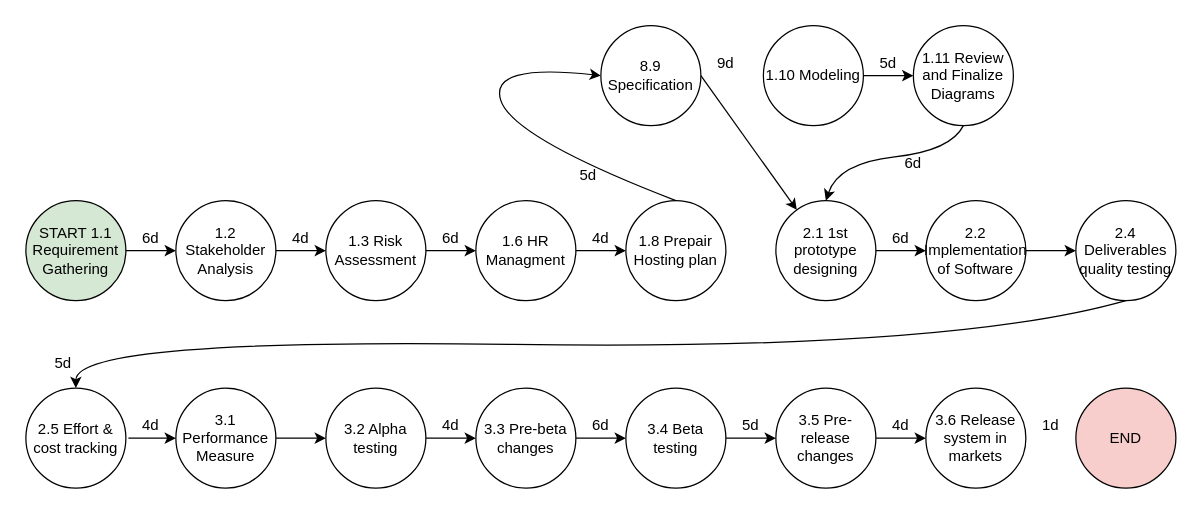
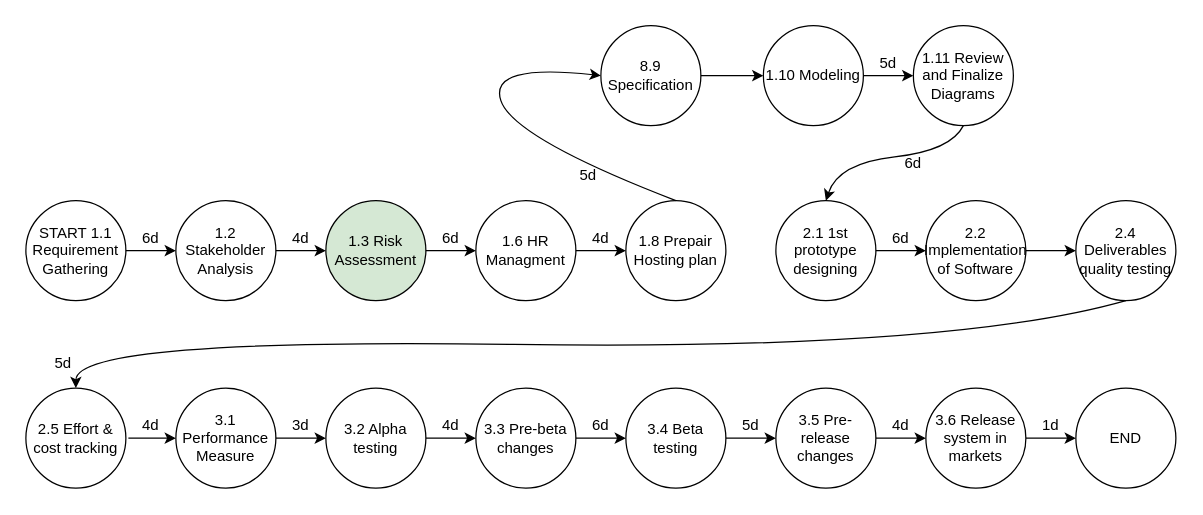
  <mxCell id="0" />
  <mxCell id="1" parent="0" />
- <mxCell id="2" value="&lt;span&gt;START 1.1 Requirement Gathering&lt;/span&gt;" style="ellipse;whiteSpace=wrap;html=1;aspect=fixed;fillColor=#d5e8d4;" parent="1" vertex="1"><mxGeometry y="160" width="80" height="80" as="geometry" x="20" /></mxCell>
+ <mxCell id="2" value="&lt;span&gt;START 1.1 Requirement Gathering&lt;/span&gt;" style="ellipse;whiteSpace=wrap;html=1;aspect=fixed;" parent="1" vertex="1"><mxGeometry y="160" width="80" height="80" as="geometry" x="20" /></mxCell>
  <mxCell id="3" value="&lt;span&gt;1.2 Stakeholder Analysis&lt;/span&gt;" style="ellipse;whiteSpace=wrap;html=1;aspect=fixed;" parent="1" vertex="1"><mxGeometry x="140" y="160" width="80" height="80" as="geometry" /></mxCell>
- <mxCell id="4" value="&lt;span&gt;1.3 Risk Assessment&lt;/span&gt;" style="ellipse;whiteSpace=wrap;html=1;aspect=fixed;" parent="1" vertex="1"><mxGeometry x="260" y="160" width="80" height="80" as="geometry" /></mxCell>
+ <mxCell id="4" value="&lt;span&gt;1.3 Risk Assessment&lt;/span&gt;" style="ellipse;whiteSpace=wrap;html=1;aspect=fixed;fillColor=#d5e8d4;" parent="1" vertex="1"><mxGeometry x="260" y="160" width="80" height="80" as="geometry" /></mxCell>
  <mxCell id="5" value="&lt;span&gt;1.6 HR Managment&lt;/span&gt;" style="ellipse;whiteSpace=wrap;html=1;aspect=fixed;" parent="1" vertex="1"><mxGeometry x="380" y="160" width="80" height="80" as="geometry" /></mxCell>
  <mxCell id="6" value="&lt;span&gt;1.8 Prepair Hosting plan&lt;/span&gt;" style="ellipse;whiteSpace=wrap;html=1;aspect=fixed;" parent="1" vertex="1"><mxGeometry x="500" y="160" width="80" height="80" as="geometry" /></mxCell>
  <mxCell id="7" value="&lt;span&gt;2.1 1st prototype designing&lt;/span&gt;" style="ellipse;whiteSpace=wrap;html=1;aspect=fixed;" parent="1" vertex="1"><mxGeometry x="620" y="160" width="80" height="80" as="geometry" /></mxCell>
  <mxCell id="8" value="&lt;span&gt;2.2 Implementation of Software&lt;/span&gt;" style="ellipse;whiteSpace=wrap;html=1;aspect=fixed;" parent="1" vertex="1"><mxGeometry x="740" y="160" width="80" height="80" as="geometry" /></mxCell>
  <mxCell id="9" value="&lt;span&gt;2.4 Deliverables quality testing&lt;/span&gt;" style="ellipse;whiteSpace=wrap;html=1;aspect=fixed;" parent="1" vertex="1"><mxGeometry x="860" y="160" width="80" height="80" as="geometry" /></mxCell>
  <mxCell id="10" value="&lt;span&gt;2.5 Effort &amp;amp; cost tracking&lt;/span&gt;" style="ellipse;whiteSpace=wrap;html=1;aspect=fixed;" parent="1" vertex="1"><mxGeometry y="310" width="80" height="80" as="geometry" x="20" /></mxCell>
  <mxCell id="11" value="&lt;span&gt;3.1 Performance Measure&lt;br&gt;&lt;/span&gt;" style="ellipse;whiteSpace=wrap;html=1;aspect=fixed;" parent="1" vertex="1"><mxGeometry x="140" y="310" width="80" height="80" as="geometry" /></mxCell>
  <mxCell id="12" value="&lt;span&gt;3.2 Alpha testing&lt;br&gt;&lt;/span&gt;" style="ellipse;whiteSpace=wrap;html=1;aspect=fixed;" parent="1" vertex="1"><mxGeometry x="260" y="310" width="80" height="80" as="geometry" /></mxCell>
  <mxCell id="13" value="&lt;span&gt;3.3 Pre-beta changes&lt;br&gt;&lt;/span&gt;" style="ellipse;whiteSpace=wrap;html=1;aspect=fixed;" parent="1" vertex="1"><mxGeometry x="380" y="310" width="80" height="80" as="geometry" /></mxCell>
  <mxCell id="14" value="&lt;span&gt;3.4 Beta testing&lt;br&gt;&lt;/span&gt;" style="ellipse;whiteSpace=wrap;html=1;aspect=fixed;" parent="1" vertex="1"><mxGeometry x="500" y="310" width="80" height="80" as="geometry" /></mxCell>
  <mxCell id="15" value="&lt;span&gt;3.5 Pre-release changes&lt;br&gt;&lt;/span&gt;" style="ellipse;whiteSpace=wrap;html=1;aspect=fixed;" parent="1" vertex="1"><mxGeometry x="620" y="310" width="80" height="80" as="geometry" /></mxCell>
  <mxCell id="16" value="&lt;span&gt;3.6 Release system in markets&lt;br&gt;&lt;/span&gt;" style="ellipse;whiteSpace=wrap;html=1;aspect=fixed;" parent="1" vertex="1"><mxGeometry x="740" y="310" width="80" height="80" as="geometry" /></mxCell>
  <mxCell id="17" value="" style="endArrow=classic;html=1;exitX=1;exitY=0.5;exitDx=0;exitDy=0;entryX=0;entryY=0.5;entryDx=0;entryDy=0;" parent="1" source="2" target="3" edge="1"><mxGeometry width="50" height="50" relative="1" as="geometry"><mxPoint x="180" y="310" as="sourcePoint" /><mxPoint x="230" y="260" as="targetPoint" /></mxGeometry></mxCell>
  <mxCell id="18" value="" style="endArrow=classic;html=1;exitX=1;exitY=0.5;exitDx=0;exitDy=0;entryX=0;entryY=0.5;entryDx=0;entryDy=0;" parent="1" source="3" target="4" edge="1"><mxGeometry width="50" height="50" relative="1" as="geometry"><mxPoint x="110" y="210" as="sourcePoint" /><mxPoint x="150" y="210" as="targetPoint" /></mxGeometry></mxCell>
  <mxCell id="19" value="" style="endArrow=classic;html=1;exitX=1;exitY=0.5;exitDx=0;exitDy=0;entryX=0;entryY=0.5;entryDx=0;entryDy=0;" parent="1" source="4" target="5" edge="1"><mxGeometry width="50" height="50" relative="1" as="geometry"><mxPoint x="230" y="210" as="sourcePoint" /><mxPoint x="270" y="210" as="targetPoint" /></mxGeometry></mxCell>
  <mxCell id="20" value="" style="endArrow=classic;html=1;exitX=1;exitY=0.5;exitDx=0;exitDy=0;entryX=0;entryY=0.5;entryDx=0;entryDy=0;" parent="1" source="5" target="6" edge="1"><mxGeometry width="50" height="50" relative="1" as="geometry"><mxPoint x="240" y="220" as="sourcePoint" /><mxPoint x="280" y="220" as="targetPoint" /></mxGeometry></mxCell>
  <mxCell id="21" value="" style="endArrow=classic;html=1;exitX=1;exitY=0.5;exitDx=0;exitDy=0;entryX=0;entryY=0.5;entryDx=0;entryDy=0;" parent="1" source="7" target="8" edge="1"><mxGeometry width="50" height="50" relative="1" as="geometry"><mxPoint x="590" y="210" as="sourcePoint" /><mxPoint x="630" y="210" as="targetPoint" /></mxGeometry></mxCell>
  <mxCell id="22" value="" style="curved=1;endArrow=classic;html=1;exitX=0.5;exitY=1;exitDx=0;exitDy=0;entryX=0.5;entryY=0;entryDx=0;entryDy=0;" parent="1" source="9" target="10" edge="1"><mxGeometry width="50" height="50" relative="1" as="geometry"><mxPoint x="710" y="310" as="sourcePoint" /><mxPoint x="220" y="270" as="targetPoint" /><Array as="points"><mxPoint x="760" y="280" /><mxPoint x="60" y="270" /></Array></mxGeometry></mxCell>
  <mxCell id="23" value="" style="endArrow=classic;html=1;exitX=1;exitY=0.5;exitDx=0;exitDy=0;entryX=0;entryY=0.5;entryDx=0;entryDy=0;" parent="1" source="8" target="9" edge="1"><mxGeometry width="50" height="50" relative="1" as="geometry"><mxPoint x="710" y="210" as="sourcePoint" /><mxPoint x="750" y="210" as="targetPoint" /></mxGeometry></mxCell>
  <mxCell id="24" value="" style="endArrow=classic;html=1;entryX=0;entryY=0.5;entryDx=0;entryDy=0;" parent="1" target="11" edge="1"><mxGeometry width="50" height="50" relative="1" as="geometry"><mxPoint x="102" y="350" as="sourcePoint" /><mxPoint x="150" y="210" as="targetPoint" /></mxGeometry></mxCell>
  <mxCell id="25" value="" style="endArrow=classic;html=1;entryX=0;entryY=0.5;entryDx=0;entryDy=0;exitX=1;exitY=0.5;exitDx=0;exitDy=0;" parent="1" source="11" target="12" edge="1"><mxGeometry width="50" height="50" relative="1" as="geometry"><mxPoint x="112" y="360" as="sourcePoint" /><mxPoint x="150" y="360" as="targetPoint" /></mxGeometry></mxCell>
  <mxCell id="26" value="" style="endArrow=classic;html=1;entryX=0;entryY=0.5;entryDx=0;entryDy=0;" parent="1" target="13" edge="1"><mxGeometry width="50" height="50" relative="1" as="geometry"><mxPoint x="340" y="350" as="sourcePoint" /><mxPoint x="270" y="360" as="targetPoint" /></mxGeometry></mxCell>
  <mxCell id="27" value="" style="endArrow=classic;html=1;entryX=0;entryY=0.5;entryDx=0;entryDy=0;exitX=1;exitY=0.5;exitDx=0;exitDy=0;" parent="1" source="13" target="14" edge="1"><mxGeometry width="50" height="50" relative="1" as="geometry"><mxPoint x="350" y="360" as="sourcePoint" /><mxPoint x="390" y="360" as="targetPoint" /></mxGeometry></mxCell>
  <mxCell id="28" value="" style="endArrow=classic;html=1;exitX=1;exitY=0.5;exitDx=0;exitDy=0;" parent="1" source="14" target="15" edge="1"><mxGeometry width="50" height="50" relative="1" as="geometry"><mxPoint x="470" y="360" as="sourcePoint" /><mxPoint x="510" y="360" as="targetPoint" /></mxGeometry></mxCell>
  <mxCell id="29" value="" style="endArrow=classic;html=1;exitX=1;exitY=0.5;exitDx=0;exitDy=0;entryX=0;entryY=0.5;entryDx=0;entryDy=0;" parent="1" source="15" target="16" edge="1"><mxGeometry width="50" height="50" relative="1" as="geometry"><mxPoint x="590" y="360" as="sourcePoint" /><mxPoint x="630" y="360" as="targetPoint" /></mxGeometry></mxCell>
  <mxCell id="30" value="6d" style="text;html=1;strokeColor=none;fillColor=none;align=center;verticalAlign=middle;whiteSpace=wrap;rounded=0;" parent="1" vertex="1"><mxGeometry x="100" y="180" width="40" height="20" as="geometry" /></mxCell>
  <mxCell id="31" value="4d" style="text;html=1;strokeColor=none;fillColor=none;align=center;verticalAlign=middle;whiteSpace=wrap;rounded=0;" parent="1" vertex="1"><mxGeometry x="220" y="180" width="40" height="20" as="geometry" /></mxCell>
  <mxCell id="32" value="6d" style="text;html=1;strokeColor=none;fillColor=none;align=center;verticalAlign=middle;whiteSpace=wrap;rounded=0;" parent="1" vertex="1"><mxGeometry x="340" y="180" width="40" height="20" as="geometry" /></mxCell>
  <mxCell id="33" value="4d" style="text;html=1;strokeColor=none;fillColor=none;align=center;verticalAlign=middle;whiteSpace=wrap;rounded=0;" parent="1" vertex="1"><mxGeometry x="460" y="180" width="40" height="20" as="geometry" /></mxCell>
  <mxCell id="34" value="5d" style="text;html=1;strokeColor=none;fillColor=none;align=center;verticalAlign=middle;whiteSpace=wrap;rounded=0;" parent="1" vertex="1"><mxGeometry x="450" y="130" width="40" height="20" as="geometry" /></mxCell>
  <mxCell id="35" value="6d" style="text;html=1;strokeColor=none;fillColor=none;align=center;verticalAlign=middle;whiteSpace=wrap;rounded=0;" parent="1" vertex="1"><mxGeometry x="700" y="180" width="40" height="20" as="geometry" /></mxCell>
  <mxCell id="36" value="5d" style="text;html=1;strokeColor=none;fillColor=none;align=center;verticalAlign=middle;whiteSpace=wrap;rounded=0;" parent="1" vertex="1"><mxGeometry x="30" y="280" width="40" height="20" as="geometry" /></mxCell>
  <mxCell id="37" value="4d" style="text;html=1;strokeColor=none;fillColor=none;align=center;verticalAlign=middle;whiteSpace=wrap;rounded=0;" parent="1" vertex="1"><mxGeometry x="100" y="330" width="40" height="20" as="geometry" /></mxCell>
+ <mxCell id="38" value="3d" style="text;html=1;strokeColor=none;fillColor=none;align=center;verticalAlign=middle;whiteSpace=wrap;rounded=0;" parent="1" vertex="1"><mxGeometry x="220" y="330" width="40" height="20" as="geometry" /></mxCell>
  <mxCell id="39" value="4d" style="text;html=1;strokeColor=none;fillColor=none;align=center;verticalAlign=middle;whiteSpace=wrap;rounded=0;" parent="1" vertex="1"><mxGeometry x="340" y="330" width="40" height="20" as="geometry" /></mxCell>
  <mxCell id="40" value="6d" style="text;html=1;strokeColor=none;fillColor=none;align=center;verticalAlign=middle;whiteSpace=wrap;rounded=0;" parent="1" vertex="1"><mxGeometry x="460" y="330" width="40" height="20" as="geometry" /></mxCell>
  <mxCell id="41" value="5d" style="text;html=1;strokeColor=none;fillColor=none;align=center;verticalAlign=middle;whiteSpace=wrap;rounded=0;" parent="1" vertex="1"><mxGeometry x="580" y="330" width="40" height="20" as="geometry" /></mxCell>
  <mxCell id="42" value="4d" style="text;html=1;strokeColor=none;fillColor=none;align=center;verticalAlign=middle;whiteSpace=wrap;rounded=0;" parent="1" vertex="1"><mxGeometry x="700" y="330" width="40" height="20" as="geometry" /></mxCell>
- <mxCell id="43" value="&lt;span&gt;END&lt;br&gt;&lt;/span&gt;" style="ellipse;whiteSpace=wrap;html=1;aspect=fixed;fillColor=#f8cecc;" parent="1" vertex="1"><mxGeometry x="860" y="310" width="80" height="80" as="geometry" /></mxCell>
+ <mxCell id="43" value="&lt;span&gt;END&lt;br&gt;&lt;/span&gt;" style="ellipse;whiteSpace=wrap;html=1;aspect=fixed;" parent="1" vertex="1"><mxGeometry x="860" y="310" width="80" height="80" as="geometry" /></mxCell>
  <mxCell id="44" value="1d" style="text;html=1;strokeColor=none;fillColor=none;align=center;verticalAlign=middle;whiteSpace=wrap;rounded=0;" parent="1" vertex="1"><mxGeometry x="820" y="330" width="40" height="20" as="geometry" /></mxCell>
+ <mxCell id="45" value="" style="endArrow=classic;html=1;exitX=1;exitY=0.5;exitDx=0;exitDy=0;entryX=0;entryY=0.5;entryDx=0;entryDy=0;" parent="1" source="16" target="43" edge="1"><mxGeometry width="50" height="50" relative="1" as="geometry"><mxPoint x="590" y="360" as="sourcePoint" /><mxPoint x="630" y="360" as="targetPoint" /></mxGeometry></mxCell>
  <mxCell id="46" value="&lt;span&gt;8.9 Specification&lt;/span&gt;" style="ellipse;whiteSpace=wrap;html=1;aspect=fixed;" vertex="1" parent="1"><mxGeometry x="480" y="20" width="80" height="80" as="geometry" /></mxCell>
  <mxCell id="47" value="&lt;span&gt;1.10 Modeling&lt;/span&gt;" style="ellipse;whiteSpace=wrap;html=1;aspect=fixed;" vertex="1" parent="1"><mxGeometry x="610" y="20" width="80" height="80" as="geometry" /></mxCell>
  <mxCell id="48" value="&lt;span&gt;1.11 Review and Finalize Diagrams&lt;/span&gt;" style="ellipse;whiteSpace=wrap;html=1;aspect=fixed;" vertex="1" parent="1"><mxGeometry x="730" y="20" width="80" height="80" as="geometry" /></mxCell>
- <mxCell id="49" value="" style="endArrow=classic;html=1;exitX=1;exitY=0.5;exitDx=0;exitDy=0;" edge="1" parent="1" source="46" target="7"><mxGeometry width="50" height="50" relative="1" as="geometry"><mxPoint x="550" y="170" as="sourcePoint" /><mxPoint x="530" y="110" as="targetPoint" /></mxGeometry></mxCell>
+ <mxCell id="49" value="" style="endArrow=classic;html=1;exitX=1;exitY=0.5;exitDx=0;exitDy=0;entryX=0;entryY=0.5;entryDx=0;entryDy=0;" edge="1" parent="1" source="46" target="47"><mxGeometry width="50" height="50" relative="1" as="geometry"><mxPoint x="550" y="170" as="sourcePoint" /><mxPoint x="530" y="110" as="targetPoint" /></mxGeometry></mxCell>
  <mxCell id="50" value="" style="endArrow=classic;html=1;exitX=1;exitY=0.5;exitDx=0;exitDy=0;entryX=0;entryY=0.5;entryDx=0;entryDy=0;" edge="1" parent="1" source="47" target="48"><mxGeometry width="50" height="50" relative="1" as="geometry"><mxPoint x="570" y="70" as="sourcePoint" /><mxPoint x="620" y="70" as="targetPoint" /></mxGeometry></mxCell>
- <mxCell id="51" value="9d" style="text;html=1;strokeColor=none;fillColor=none;align=center;verticalAlign=middle;whiteSpace=wrap;rounded=0;" vertex="1" parent="1"><mxGeometry x="560" y="40" width="40" height="20" as="geometry" /></mxCell>
  <mxCell id="52" value="5d" style="text;html=1;strokeColor=none;fillColor=none;align=center;verticalAlign=middle;whiteSpace=wrap;rounded=0;" vertex="1" parent="1"><mxGeometry x="690" y="40" width="40" height="20" as="geometry" /></mxCell>
  <mxCell id="53" value="" style="curved=1;endArrow=classic;html=1;exitX=0.5;exitY=1;exitDx=0;exitDy=0;entryX=0.5;entryY=0;entryDx=0;entryDy=0;" edge="1" parent="1" source="48" target="7"><mxGeometry width="50" height="50" relative="1" as="geometry"><mxPoint x="520" y="230" as="sourcePoint" /><mxPoint x="570" y="180" as="targetPoint" /><Array as="points"><mxPoint x="760" y="120" /><mxPoint x="670" y="130" /></Array></mxGeometry></mxCell>
  <mxCell id="54" value="6d" style="text;html=1;strokeColor=none;fillColor=none;align=center;verticalAlign=middle;whiteSpace=wrap;rounded=0;" vertex="1" parent="1"><mxGeometry x="710" y="120" width="40" height="20" as="geometry" /></mxCell>
  <mxCell id="55" value="" style="curved=1;endArrow=classic;html=1;entryX=0;entryY=0.5;entryDx=0;entryDy=0;exitX=0.5;exitY=0;exitDx=0;exitDy=0;" edge="1" parent="1" source="6" target="46"><mxGeometry width="50" height="50" relative="1" as="geometry"><mxPoint x="520" y="230" as="sourcePoint" /><mxPoint x="570" y="180" as="targetPoint" /><Array as="points"><mxPoint x="410" y="110" /><mxPoint x="390" y="50" /></Array></mxGeometry></mxCell>
